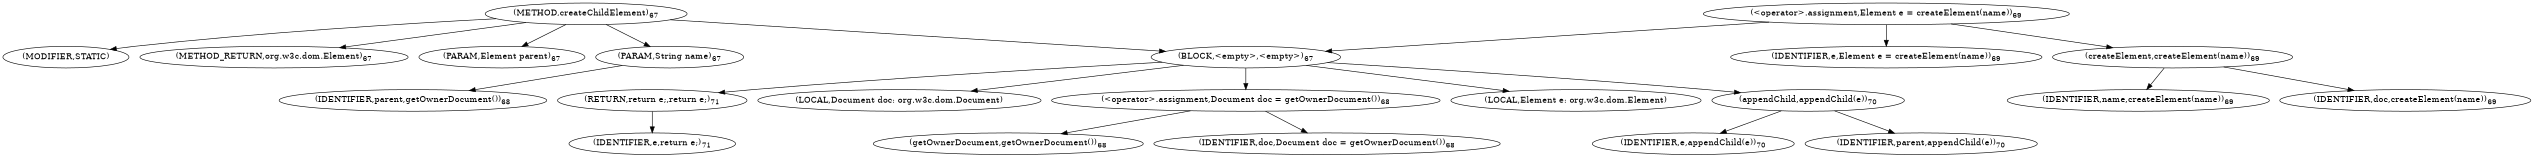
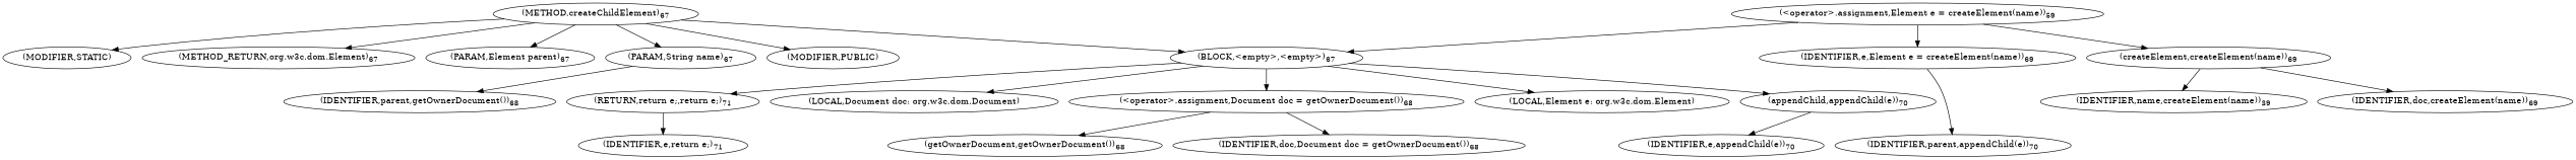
  digraph {
    n1 [label=<(METHOD,createChildElement)<SUB>67</SUB>>]
    n2 [label=<(PARAM,Element parent)<SUB>67</SUB>>]
    n3 [label=<(PARAM,String name)<SUB>67</SUB>>]
    n4 [label=<(BLOCK,&lt;empty&gt;,&lt;empty&gt;)<SUB>67</SUB>>]
+   n5 [label=<(MODIFIER,PUBLIC)>]
    n6 [label=<(MODIFIER,STATIC)>]
    n7 [label=<(METHOD_RETURN,org.w3c.dom.Element)<SUB>67</SUB>>]
    n8 [label=<(IDENTIFIER,parent,getOwnerDocument())<SUB>68</SUB>>]
    n9 [label=<(LOCAL,Document doc: org.w3c.dom.Document)>]
    n10 [label=<(&lt;operator&gt;.assignment,Document doc = getOwnerDocument())<SUB>68</SUB>>]
    n11 [label=<(LOCAL,Element e: org.w3c.dom.Element)>]
    n12 [label=<(appendChild,appendChild(e))<SUB>70</SUB>>]
    n13 [label=<(RETURN,return e;,return e;)<SUB>71</SUB>>]
    n14 [label=<(IDENTIFIER,doc,Document doc = getOwnerDocument())<SUB>68</SUB>>]
    n15 [label=<(getOwnerDocument,getOwnerDocument())<SUB>68</SUB>>]
-   n16 [label=<(&lt;operator&gt;.assignment,Element e = createElement(name))<SUB>69</SUB>>]
+   n16 [label=<(&lt;operator&gt;.assignment,Element e = createElement(name))<SUB>59</SUB>>]
    n17 [label=<(IDENTIFIER,e,Element e = createElement(name))<SUB>69</SUB>>]
    n18 [label=<(createElement,createElement(name))<SUB>69</SUB>>]
    n19 [label=<(IDENTIFIER,parent,appendChild(e))<SUB>70</SUB>>]
    n20 [label=<(IDENTIFIER,e,appendChild(e))<SUB>70</SUB>>]
    n21 [label=<(IDENTIFIER,e,return e;)<SUB>71</SUB>>]
    n22 [label=<(IDENTIFIER,doc,createElement(name))<SUB>69</SUB>>]
-   n23 [label=<(IDENTIFIER,name,createElement(name))<SUB>69</SUB>>]
+   n23 [label=<(IDENTIFIER,name,createElement(name))<SUB>39</SUB>>]
    n1 -> n2
    n1 -> n3
    n1 -> n4
+   n1 -> n5
    n1 -> n6
    n1 -> n7
    n3 -> n8
    n4 -> n9
    n4 -> n10
    n4 -> n11
    n4 -> n12
    n4 -> n13
    n10 -> n14
    n10 -> n15
-   n12 -> n19
+   n17 -> n19
    n12 -> n20
    n13 -> n21
    n16 -> n4
    n16 -> n17
    n16 -> n18
    n18 -> n22
    n18 -> n23
  }
